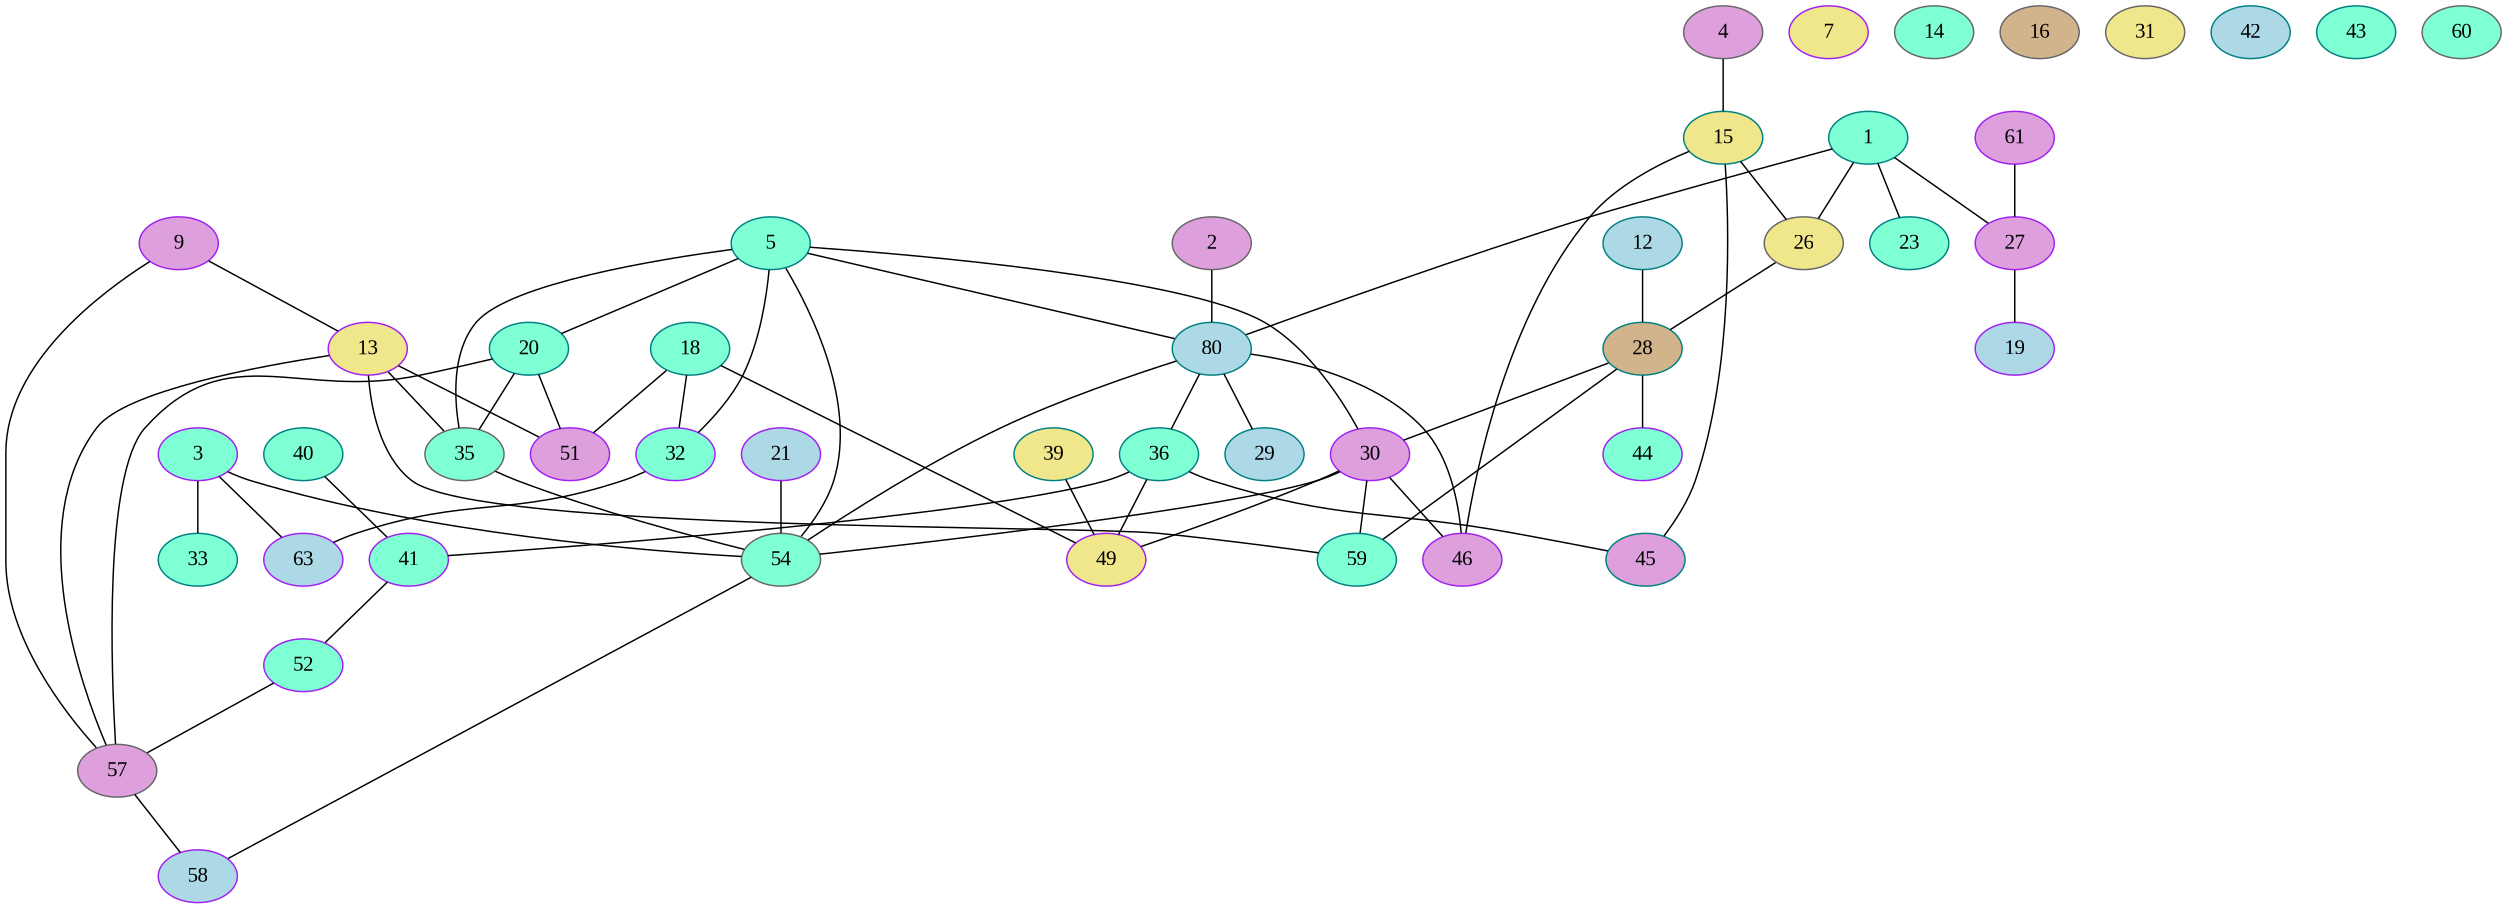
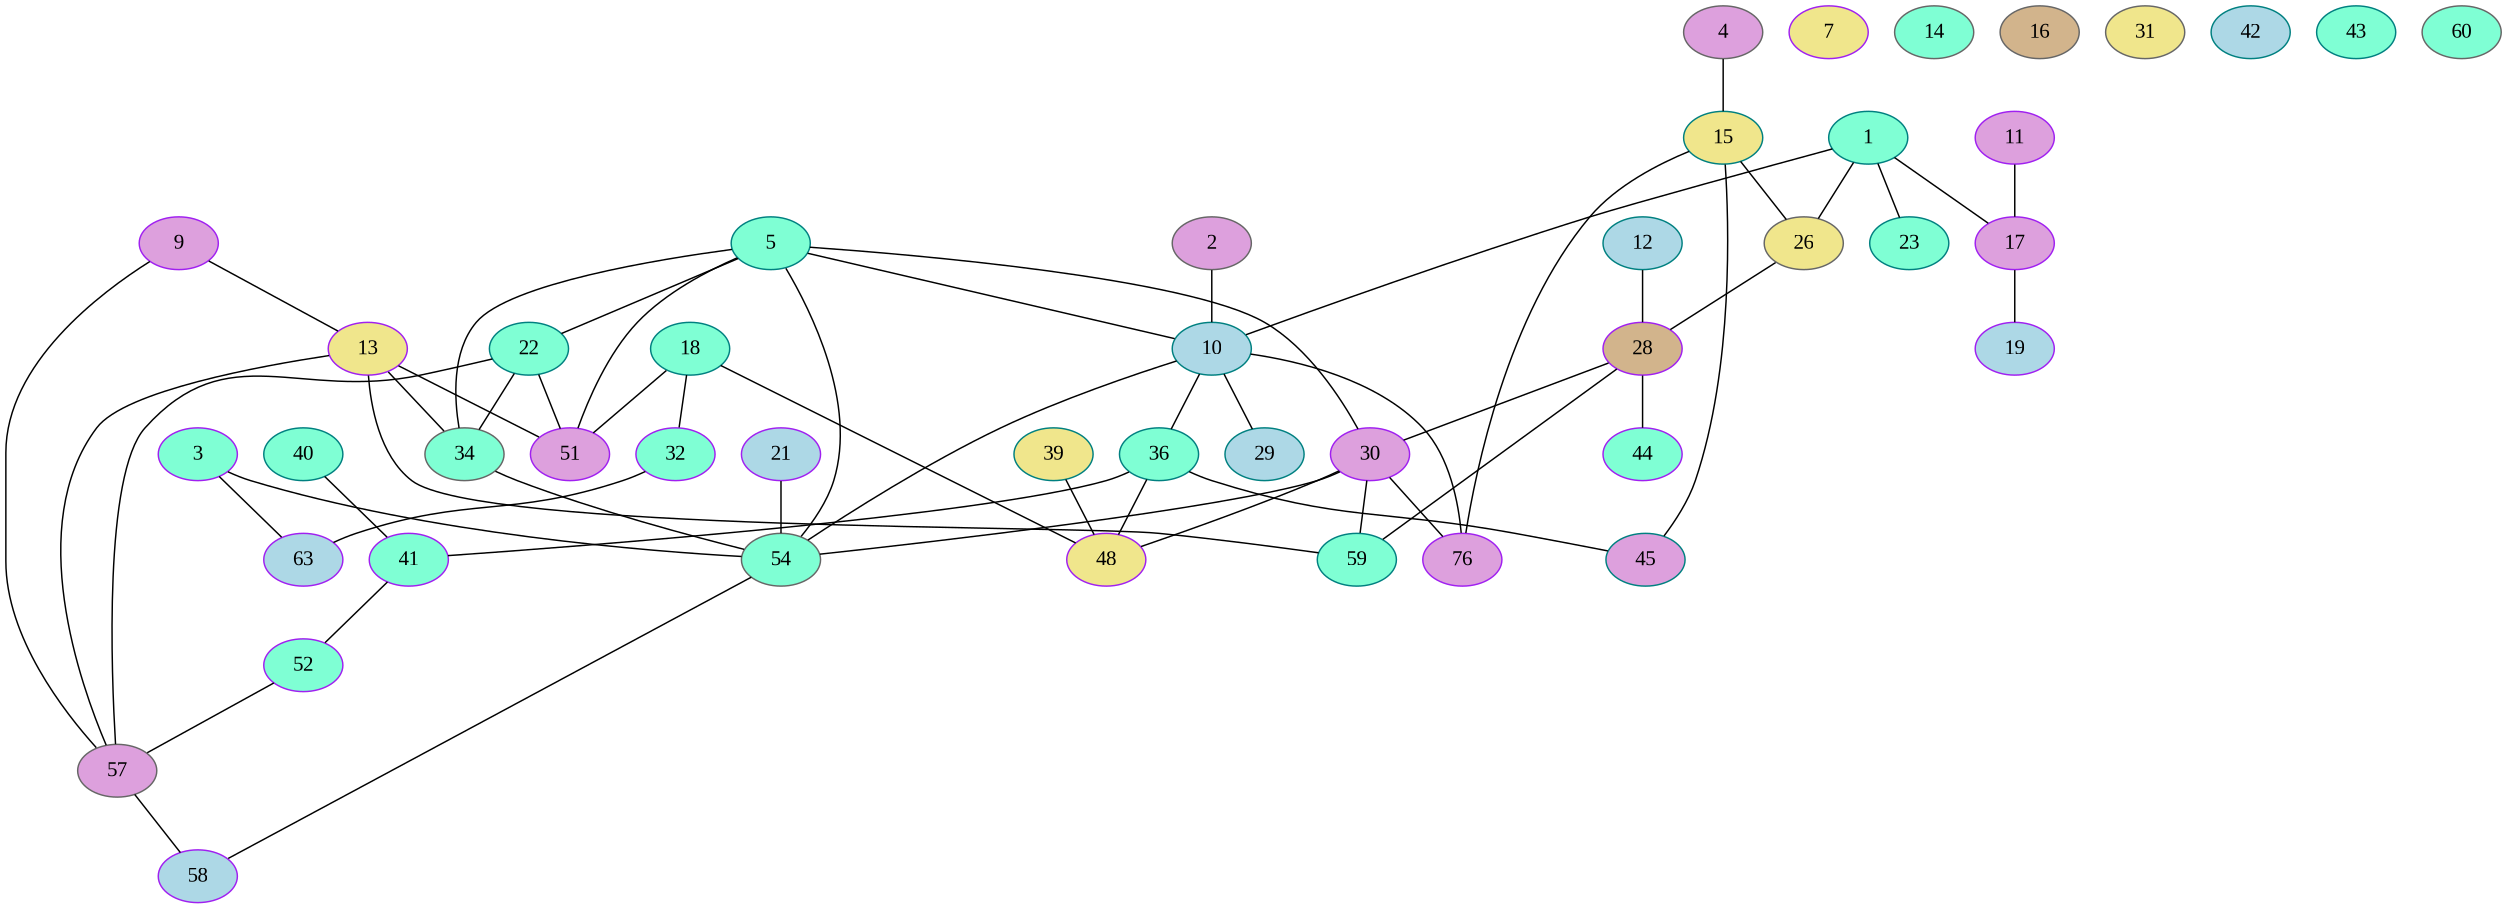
  graph {
    fontname="Liberation Serif"
    node [color=teal fillcolor=aquamarine fontname="Liberation Serif" style=filled]
    edge [fontname="Liberation Serif"]
    1 [super="+27"]
-   10 [fillcolor=lightblue super="+22" label=80]
-   17 [color=purple fillcolor=plum super="+34" label=27]
+   10 [fillcolor=lightblue super="+22"]
+   17 [color=purple fillcolor=plum super="+34"]
    23
    26 [color=gray40 fillcolor=khaki]
    54 [color=gray40 super="+66"]
    29 [fillcolor=lightblue]
    36 [super="+47"]
-   46 [color=purple fillcolor=plum]
+   46 [color=purple fillcolor=plum label=76]
    19 [color=purple fillcolor=lightblue]
-   28 [fillcolor=tan super="+65"]
+   28 [color=purple fillcolor=tan super="+65"]
    2 [color=gray40 fillcolor=plum]
    3 [color=purple super="+6"]
-   33
    63 [color=purple fillcolor=lightblue]
    13 [color=purple fillcolor=khaki super="+38"]
-   35 [color=gray40 super="+37"]
+   35 [color=gray40 super="+37" label=34]
    51 [color=purple fillcolor=plum]
    57 [color=gray40 fillcolor=plum super="+67"]
    59
    58 [color=purple fillcolor=lightblue]
    4 [color=gray40 fillcolor=plum super="+55"]
    15 [fillcolor=khaki super="+24"]
    45 [fillcolor=plum]
    5 [super="+8"]
-   20 [super="+25"]
+   20 [super="+25" label=22]
    30 [color=purple fillcolor=plum super="+56"]
-   49 [color=purple fillcolor=khaki super="+50"]
+   49 [color=purple fillcolor=khaki super="+50" label=48]
    7 [color=purple fillcolor=khaki]
    9 [color=purple fillcolor=plum]
    41 [color=purple super="+53"]
-   11 [color=purple fillcolor=plum label=61]
+   11 [color=purple fillcolor=plum]
    12 [fillcolor=lightblue super="+64"]
    44 [color=purple]
    14 [color=gray40]
    16 [color=gray40 fillcolor=tan]
    18 [super="+48"]
    32 [color=purple super="+62"]
    21 [color=purple fillcolor=lightblue]
    31 [color=gray40 fillcolor=khaki]
    52 [color=purple]
    39 [fillcolor=khaki super="+61"]
    40
    42 [fillcolor=lightblue]
    43
    60 [color=gray40]
    1 -- 10
    1 -- 17
    1 -- 23
    1 -- 26
    10 -- 54
    10 -- 29
    10 -- 36
    10 -- 46
    17 -- 19
    26 -- 28
    54 -- 58
    36 -- 45
    36 -- 49
    36 -- 41
    28 -- 59
    28 -- 30
    28 -- 44
    2 -- 10
    3 -- 54
-   3 -- 33
    3 -- 63
    13 -- 35
    13 -- 51
    13 -- 57
    13 -- 59
    35 -- 54
    57 -- 58
    4 -- 15
    15 -- 26
    15 -- 46
    15 -- 45
    5 -- 10
    5 -- 54
    5 -- 35
-   5 -- 32
+   5 -- 51
    5 -- 20
    5 -- 30
    20 -- 35
    20 -- 51
    20 -- 57 [weight=2]
    30 -- 54
    30 -- 46
    30 -- 59
    30 -- 49
    9 -- 13
    9 -- 57
    41 -- 52
    11 -- 17
    12 -- 28
    18 -- 51
    18 -- 49
    18 -- 32
    32 -- 63
    21 -- 54
    52 -- 57
    39 -- 49
    40 -- 41
  }
